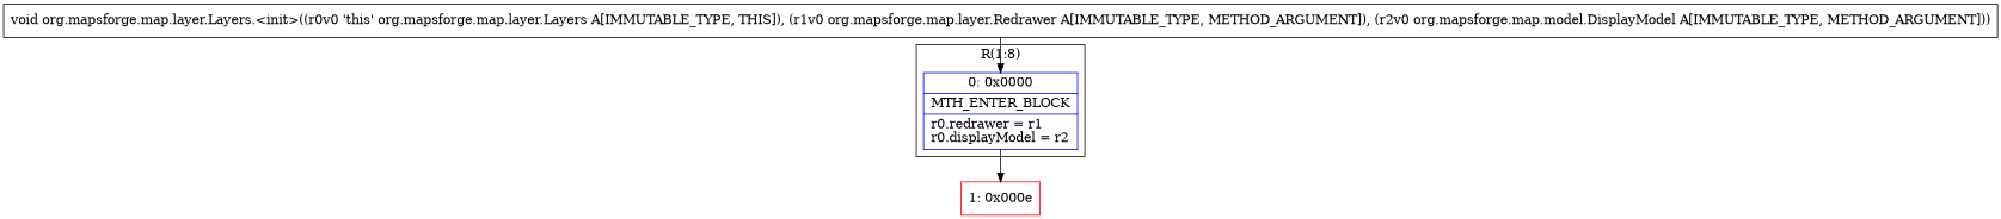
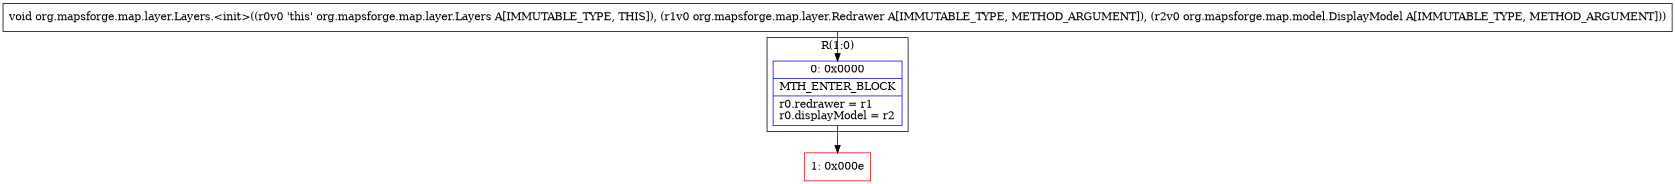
  digraph {
    node [shape=record]
    n1 [color=blue label="{0\:\ 0x0000|MTH_ENTER_BLOCK\l|r0.redrawer = r1\lr0.displayModel = r2\l}"]
    n2 [color=red label="{1\:\ 0x000e}"]
    n3 [label="{void org.mapsforge.map.layer.Layers.\<init\>((r0v0 'this' org.mapsforge.map.layer.Layers A[IMMUTABLE_TYPE, THIS]), (r1v0 org.mapsforge.map.layer.Redrawer A[IMMUTABLE_TYPE, METHOD_ARGUMENT]), (r2v0 org.mapsforge.map.model.DisplayModel A[IMMUTABLE_TYPE, METHOD_ARGUMENT])) }"]
    subgraph cluster_1 {
-     label="R(1:8)"
+     label="R(1:0)"
      n1
    }
    n1 -> n2
    n3 -> n1
  }
